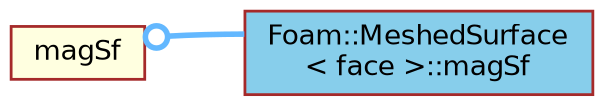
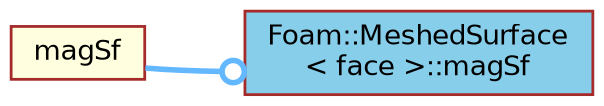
  digraph {
    rankdir=LR
    node [color=brown fontname=Helvetica fontsize=10 shape=box style=filled]
    n1 [fillcolor=lightyellow fontcolor=black height=0.2 label=magSf width=0.4]
    n2 [fillcolor=skyblue height=0.2 label="Foam::MeshedSurface\l\< face \>::magSf" width=0.4]
-   n2 -> n1 [color=steelblue1 fontname=Helvetica fontsize=10 labelfontname=Helvetica labelfontsize=10 style=bold arrowhead=odot]
+   n1 -> n2 [color=steelblue1 fontname=Helvetica fontsize=10 labelfontname=Helvetica labelfontsize=10 style=bold arrowhead=odot]
  }
